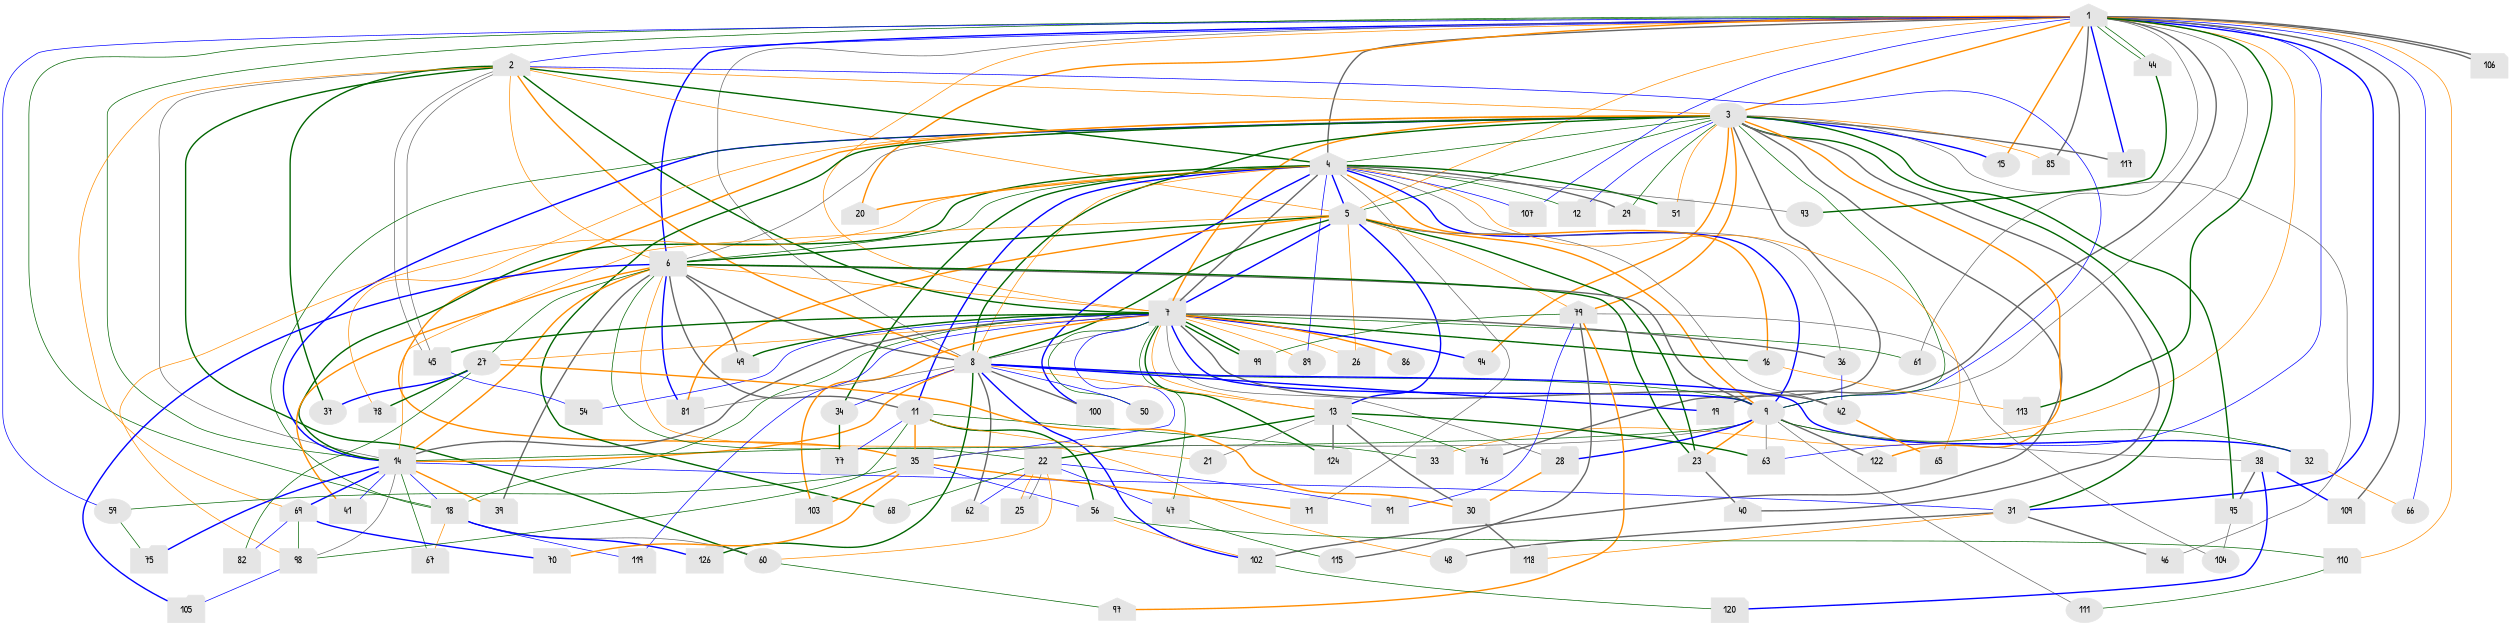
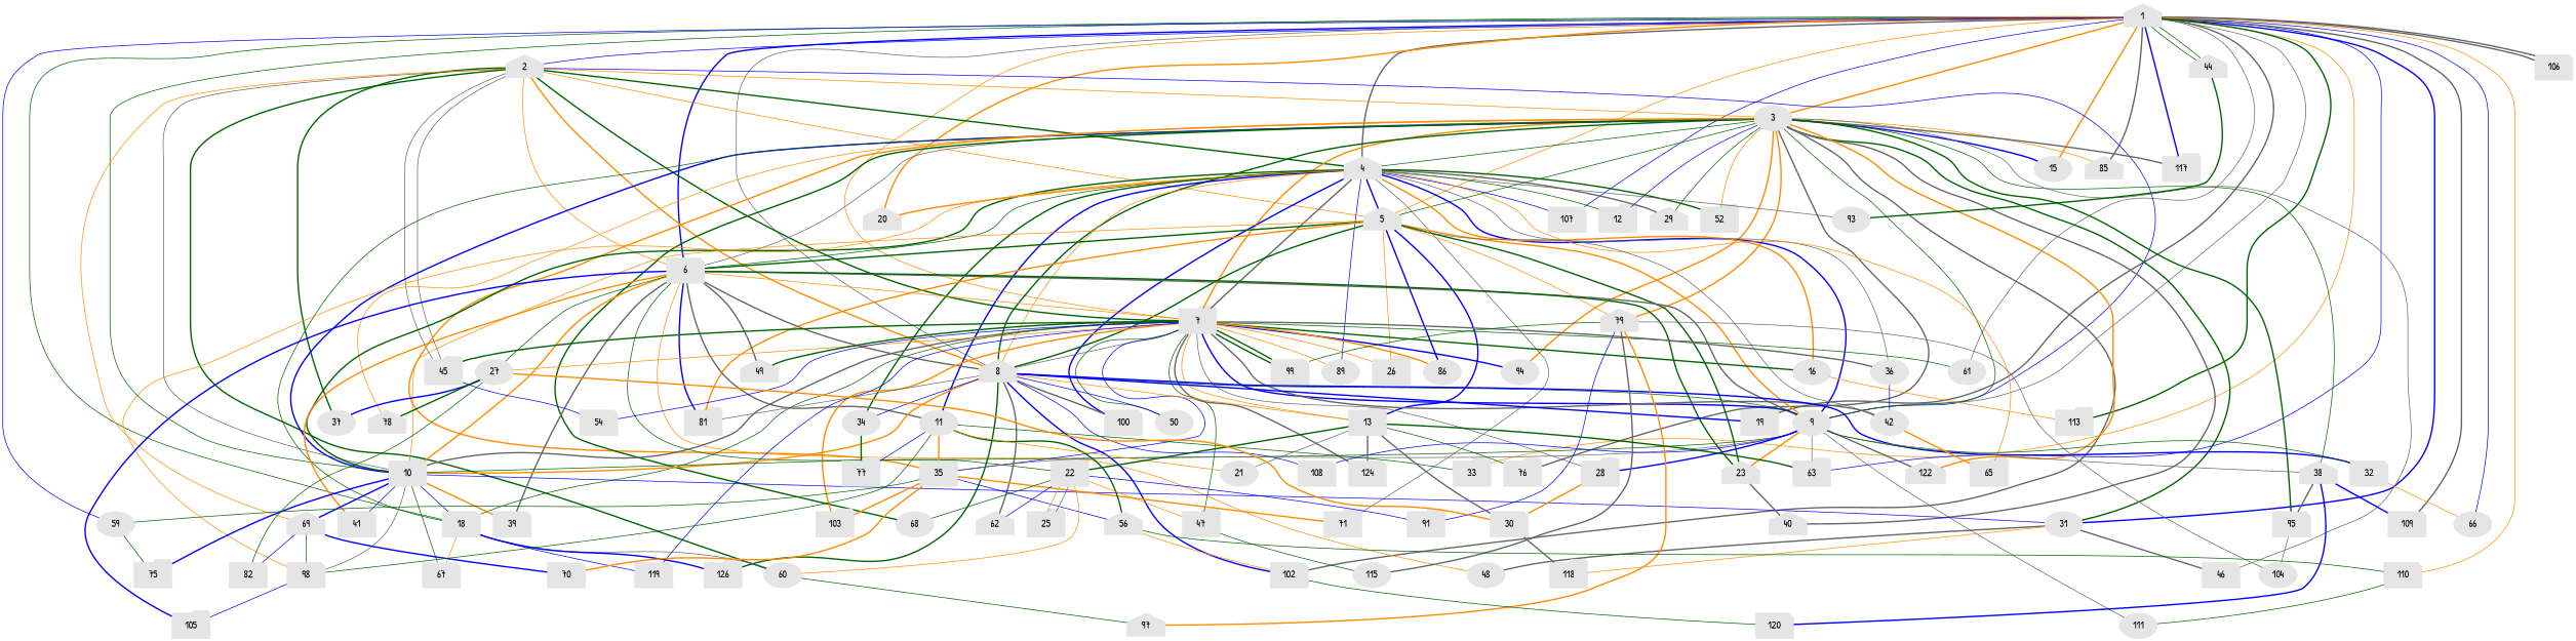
  graph {
    fontname="Patrick Hand"
    node [color=gray90 fontname="Patrick Hand" shape=folder style=filled]
    edge [color=darkgreen fontname="Patrick Hand" style=solid]
    1 [shape=house super="+52"]
    2 [shape=house super="+101"]
    3 [shape=ellipse super="+17"]
    4 [shape=house super="+58"]
    5 [shape=house super="+64"]
    6 [shape=note super="+55"]
    7 [super="+94"]
    8 [shape=house super="+53"]
    9 [shape=ellipse super="+14"]
-   10 [super="+125" label=14]
+   10 [super="+125"]
    15 [shape=ellipse]
    18 [shape=note super="+84"]
    19
    20 [shape=house]
    31 [shape=ellipse super="+87"]
    33
    44 [shape=house]
    59 [shape=ellipse]
    61 [shape=ellipse super="+83"]
    63 [super="+116"]
    66 [shape=ellipse]
    85 [shape=house]
    106 [shape=note]
    107 [shape=note]
    109 [shape=note]
    110 [shape=note]
    113
    117
    37 [shape=ellipse]
    45 [super="+73"]
    60 [shape=ellipse super="+74"]
    69 [shape=house super="+123"]
    12
    n34 [label=94 shape=ellipse]
    29 [shape=house]
    35 [super="+121"]
    38 [shape=house super="+72"]
    40 [shape=house]
    46 [shape=note]
-   51
+   51 [label=52]
    68 [shape=ellipse]
    76
    78 [shape=house]
    79 [shape=house super="+114"]
    95 [shape=note]
    102 [shape=note super="+127"]
    122 [shape=house]
    11 [shape=ellipse super="+57"]
    16 [shape=ellipse]
    34 [shape=ellipse]
    36 [shape=ellipse]
    65
    71
    89 [shape=ellipse]
    93 [shape=ellipse]
    98 [shape=note super="+112"]
    100 [shape=note]
    13 [super="+80"]
    23 [shape=house super="+90"]
    26
    42 [shape=ellipse super="+43"]
    81
    22 [super="+96"]
    27 [shape=ellipse super="+88"]
    39 [shape=note]
    41 [shape=note]
    48 [shape=ellipse]
    49 [shape=house]
    105
    86 [shape=ellipse]
    28
    47
    50 [shape=ellipse]
    54 [shape=note]
    99 [shape=note]
    103
    119 [shape=note]
    124 [shape=note]
    32 [shape=note]
    62 [shape=house]
+   108 [shape=note]
    126
    111 [shape=ellipse]
    67 [shape=note]
    75
    118
    97 [shape=house]
    82 [shape=note]
    70 [shape=note]
    56 [shape=house]
    120 [shape=note]
    91
    115 [shape=ellipse]
    104 [shape=ellipse]
    21 [shape=ellipse]
    77
    30 [shape=note super="+92"]
    25
    1 -- 2 [color=blue]
    1 -- 3 [color=darkorange style=bold weight=2]
    1 -- 4 [color=gray40 style=bold]
    1 -- 5 [color=darkorange]
    1 -- 6 [color=blue style=bold]
    1 -- 7 [color=darkorange]
    1 -- 8 [color=gray40 weight=2]
    1 -- 9 [color=gray40]
    1 -- 10
    1 -- 15 [color=darkorange style=bold]
    1 -- 18
    1 -- 19 [color=gray40 style=bold]
    1 -- 20 [color=darkorange style=bold]
    1 -- 31 [color=blue style=bold]
    1 -- 33 [color=darkorange]
    1 -- 44
    1 -- 44
    1 -- 59 [color=blue]
    1 -- 61 [color=gray40]
    1 -- 63 [color=blue]
    1 -- 66 [color=blue]
    1 -- 85 [color=gray40 style=bold]
    1 -- 106 [color=gray40 style=bold]
    1 -- 106 [color=gray40 style=bold]
    1 -- 107 [color=blue]
    1 -- 109 [color=gray40 style=bold]
    1 -- 110 [color=darkorange]
    1 -- 113 [style=bold]
    1 -- 117 [color=blue style=bold]
    2 -- 3 [color=darkorange]
    2 -- 4 [style=bold]
    2 -- 5 [color=darkorange]
    2 -- 6 [color=darkorange]
    2 -- 7 [style=bold]
    2 -- 8 [color=darkorange style=bold]
    2 -- 9 [color=blue]
    2 -- 10 [color=gray40 weight=2]
    2 -- 37 [style=bold]
    2 -- 45 [color=gray40]
    2 -- 45 [color=gray40]
    2 -- 60 [style=bold]
    2 -- 69 [color=darkorange]
    3 -- 4
    3 -- 5
    3 -- 6 [color=gray40]
    3 -- 7 [color=darkorange style=bold]
    3 -- 8 [style=bold]
    3 -- 9 [weight=2]
    3 -- 10 [color=blue style=bold]
    3 -- 15 [color=blue style=bold]
    3 -- 18
    3 -- 31 [style=bold]
    3 -- 85 [color=darkorange]
    3 -- 117 [color=gray40 style=bold]
    3 -- 12 [color=blue]
    3 -- n34 [color=darkorange style=bold]
    3 -- 29
    3 -- 35 [color=darkorange style=bold]
+   3 -- 38
    3 -- 40 [color=gray40 style=bold]
    3 -- 46 [color=gray40]
    3 -- 51 [color=darkorange]
    3 -- 68 [style=bold]
    3 -- 76 [color=gray40 style=bold]
    3 -- 78 [color=darkorange]
    3 -- 79 [color=darkorange style=bold]
    3 -- 95 [style=bold]
    3 -- 102 [color=gray40 style=bold]
    3 -- 122 [color=darkorange style=bold]
    4 -- 5 [color=blue style=bold]
    4 -- 6 [weight=2]
    4 -- 7 [color=gray40 style=bold weight=2]
    4 -- 8 [color=darkorange]
    4 -- 9 [color=blue style=bold]
    4 -- 10 [style=bold]
    4 -- 20 [color=darkorange style=bold]
    4 -- 107 [color=blue]
    4 -- 12
    4 -- 29 [color=gray40 style=bold]
    4 -- 51 [style=bold]
    4 -- 11 [color=blue style=bold]
    4 -- 16 [color=darkorange style=bold]
    4 -- 34 [style=bold]
    4 -- 36 [color=gray40]
    4 -- 65 [color=darkorange]
    4 -- 71 [color=gray40]
    4 -- 89 [color=blue]
    4 -- 93 [color=gray40]
    4 -- 98 [color=darkorange]
    4 -- 100 [color=blue style=bold]
    5 -- 6 [style=bold]
-   5 -- 7 [color=blue style=bold weight=2]
+   5 -- 86 [color=blue style=bold weight=2]
    5 -- 8 [style=bold]
    5 -- 9 [color=darkorange style=bold]
    5 -- 10 [color=darkorange]
    5 -- 79 [color=darkorange]
    5 -- 13 [color=blue style=bold]
    5 -- 23 [style=bold]
    5 -- 26 [color=darkorange]
    5 -- 42 [color=gray40]
    5 -- 81 [color=darkorange style=bold]
    6 -- 7 [color=darkorange]
    6 -- 8 [color=gray40 style=bold]
    6 -- 9 [color=gray40 style=bold]
    6 -- 10 [color=darkorange style=bold]
    6 -- 11 [color=gray40 style=bold]
    6 -- 23 [style=bold]
    6 -- 81 [color=blue style=bold]
    6 -- 22
    6 -- 27 [weight=2]
    6 -- 39 [color=gray40 style=bold]
    6 -- 41 [color=darkorange style=bold]
    6 -- 48 [color=darkorange]
    6 -- 49 [color=gray40 style=bold]
    6 -- 105 [color=blue style=bold]
    7 -- 8 [color=gray40]
    7 -- 9 [color=blue style=bold]
    7 -- 10 [color=gray40 style=bold]
    7 -- 18
    7 -- 61 [weight=2]
    7 -- 45 [style=bold]
    7 -- n34 [color=blue style=bold]
    7 -- 35 [color=blue]
    7 -- 16 [style=bold]
    7 -- 36 [color=gray40 style=bold]
    7 -- 89 [color=darkorange]
    7 -- 13 [color=darkorange]
    7 -- 26 [color=darkorange]
    7 -- 42 [color=gray40 style=bold]
    7 -- 27 [color=darkorange]
    7 -- 49 [style=bold]
    7 -- 86 [color=darkorange style=bold]
    7 -- 28 [color=gray40]
    7 -- 47
    7 -- 50
    7 -- 54 [color=blue]
    7 -- 99 [style=bold]
    7 -- 99 [style=bold]
    7 -- 103 [color=darkorange style=bold]
    7 -- 119 [color=blue]
-   7 -- 124 [style=bold]
+   7 -- 124 [color=gray40 style=bold]
    8 -- 9
    8 -- 10 [color=darkorange style=bold]
    8 -- 19 [color=blue style=bold]
    8 -- 102 [color=blue style=bold]
    8 -- 34 [color=blue]
    8 -- 100 [color=gray40 style=bold]
    8 -- 13 [color=darkorange]
    8 -- 81 [color=gray40]
    8 -- 50 [color=blue]
    8 -- 32 [color=blue style=bold]
    8 -- 62 [color=gray40 style=bold]
+   8 -- 108 [color=blue]
    8 -- 126 [style=bold]
    9 -- 10
    9 -- 63 [color=gray40]
    9 -- 35 [color=gray40]
    9 -- 38 [color=gray40 weight=2]
    9 -- 122 [color=gray40 style=bold]
    9 -- 23 [color=darkorange style=bold]
    9 -- 28 [color=blue style=bold]
    9 -- 32
+   9 -- 108 [color=blue]
    9 -- 111 [color=gray40]
    10 -- 18 [color=blue]
    10 -- 31 [color=blue]
    10 -- 69 [color=blue style=bold]
    10 -- 98 [color=gray40]
    10 -- 39 [color=darkorange style=bold]
    10 -- 41 [color=blue]
    10 -- 67
    10 -- 75 [color=blue style=bold]
    18 -- 60 [color=gray40]
    18 -- 119 [color=blue]
    18 -- 126 [color=blue style=bold]
    18 -- 67 [color=darkorange]
    31 -- 46 [color=gray40 style=bold]
    31 -- 48 [color=gray40 style=bold]
    31 -- 118 [color=darkorange]
    44 -- 93 [style=bold]
    59 -- 75
    110 -- 111
    45 -- 54 [color=blue]
    60 -- 97
    69 -- 98
    69 -- 82 [color=blue]
    69 -- 70 [color=blue style=bold]
    35 -- 59
    35 -- 71 [color=darkorange style=bold]
    35 -- 103 [color=darkorange style=bold]
    35 -- 70 [color=darkorange style=bold]
    35 -- 56 [color=blue]
    38 -- 109 [color=blue style=bold]
    38 -- 95 [color=gray40 style=bold]
    38 -- 120 [color=blue style=bold]
    79 -- 99
    79 -- 97 [color=darkorange style=bold]
    79 -- 91 [color=blue]
    79 -- 115 [color=gray40 style=bold]
    79 -- 104 [color=gray40]
    95 -- 104 [color=gray40]
    102 -- 120
    11 -- 33
    11 -- 35 [color=darkorange style=bold]
    11 -- 98
    11 -- 56 [style=bold]
    11 -- 21 [color=darkorange]
    11 -- 77 [color=blue]
    16 -- 113 [color=darkorange]
    34 -- 77 [style=bold]
    36 -- 42 [color=blue]
    98 -- 105 [color=blue]
    13 -- 63 [style=bold]
    13 -- 76
    13 -- 22 [style=bold]
    13 -- 124 [color=gray40 style=bold]
    13 -- 21 [color=gray40]
    13 -- 30 [color=gray40 style=bold]
    23 -- 40 [color=gray40 style=bold]
    42 -- 65 [color=darkorange style=bold]
    22 -- 60 [color=darkorange]
    22 -- 68
-   22 -- 47 [color=blue]
+   22 -- 47 [color=darkorange]
    22 -- 62 [color=blue]
    22 -- 91 [color=blue]
    22 -- 25 [color=darkorange]
    22 -- 25 [color=gray40]
    27 -- 37 [color=blue style=bold]
    27 -- 78 [style=bold]
    27 -- 82
    27 -- 30 [color=darkorange style=bold]
    28 -- 30 [color=darkorange style=bold]
    47 -- 115
    32 -- 66 [color=darkorange]
    56 -- 110
    56 -- 102 [color=darkorange]
    30 -- 118 [color=gray40 style=bold]
  }
